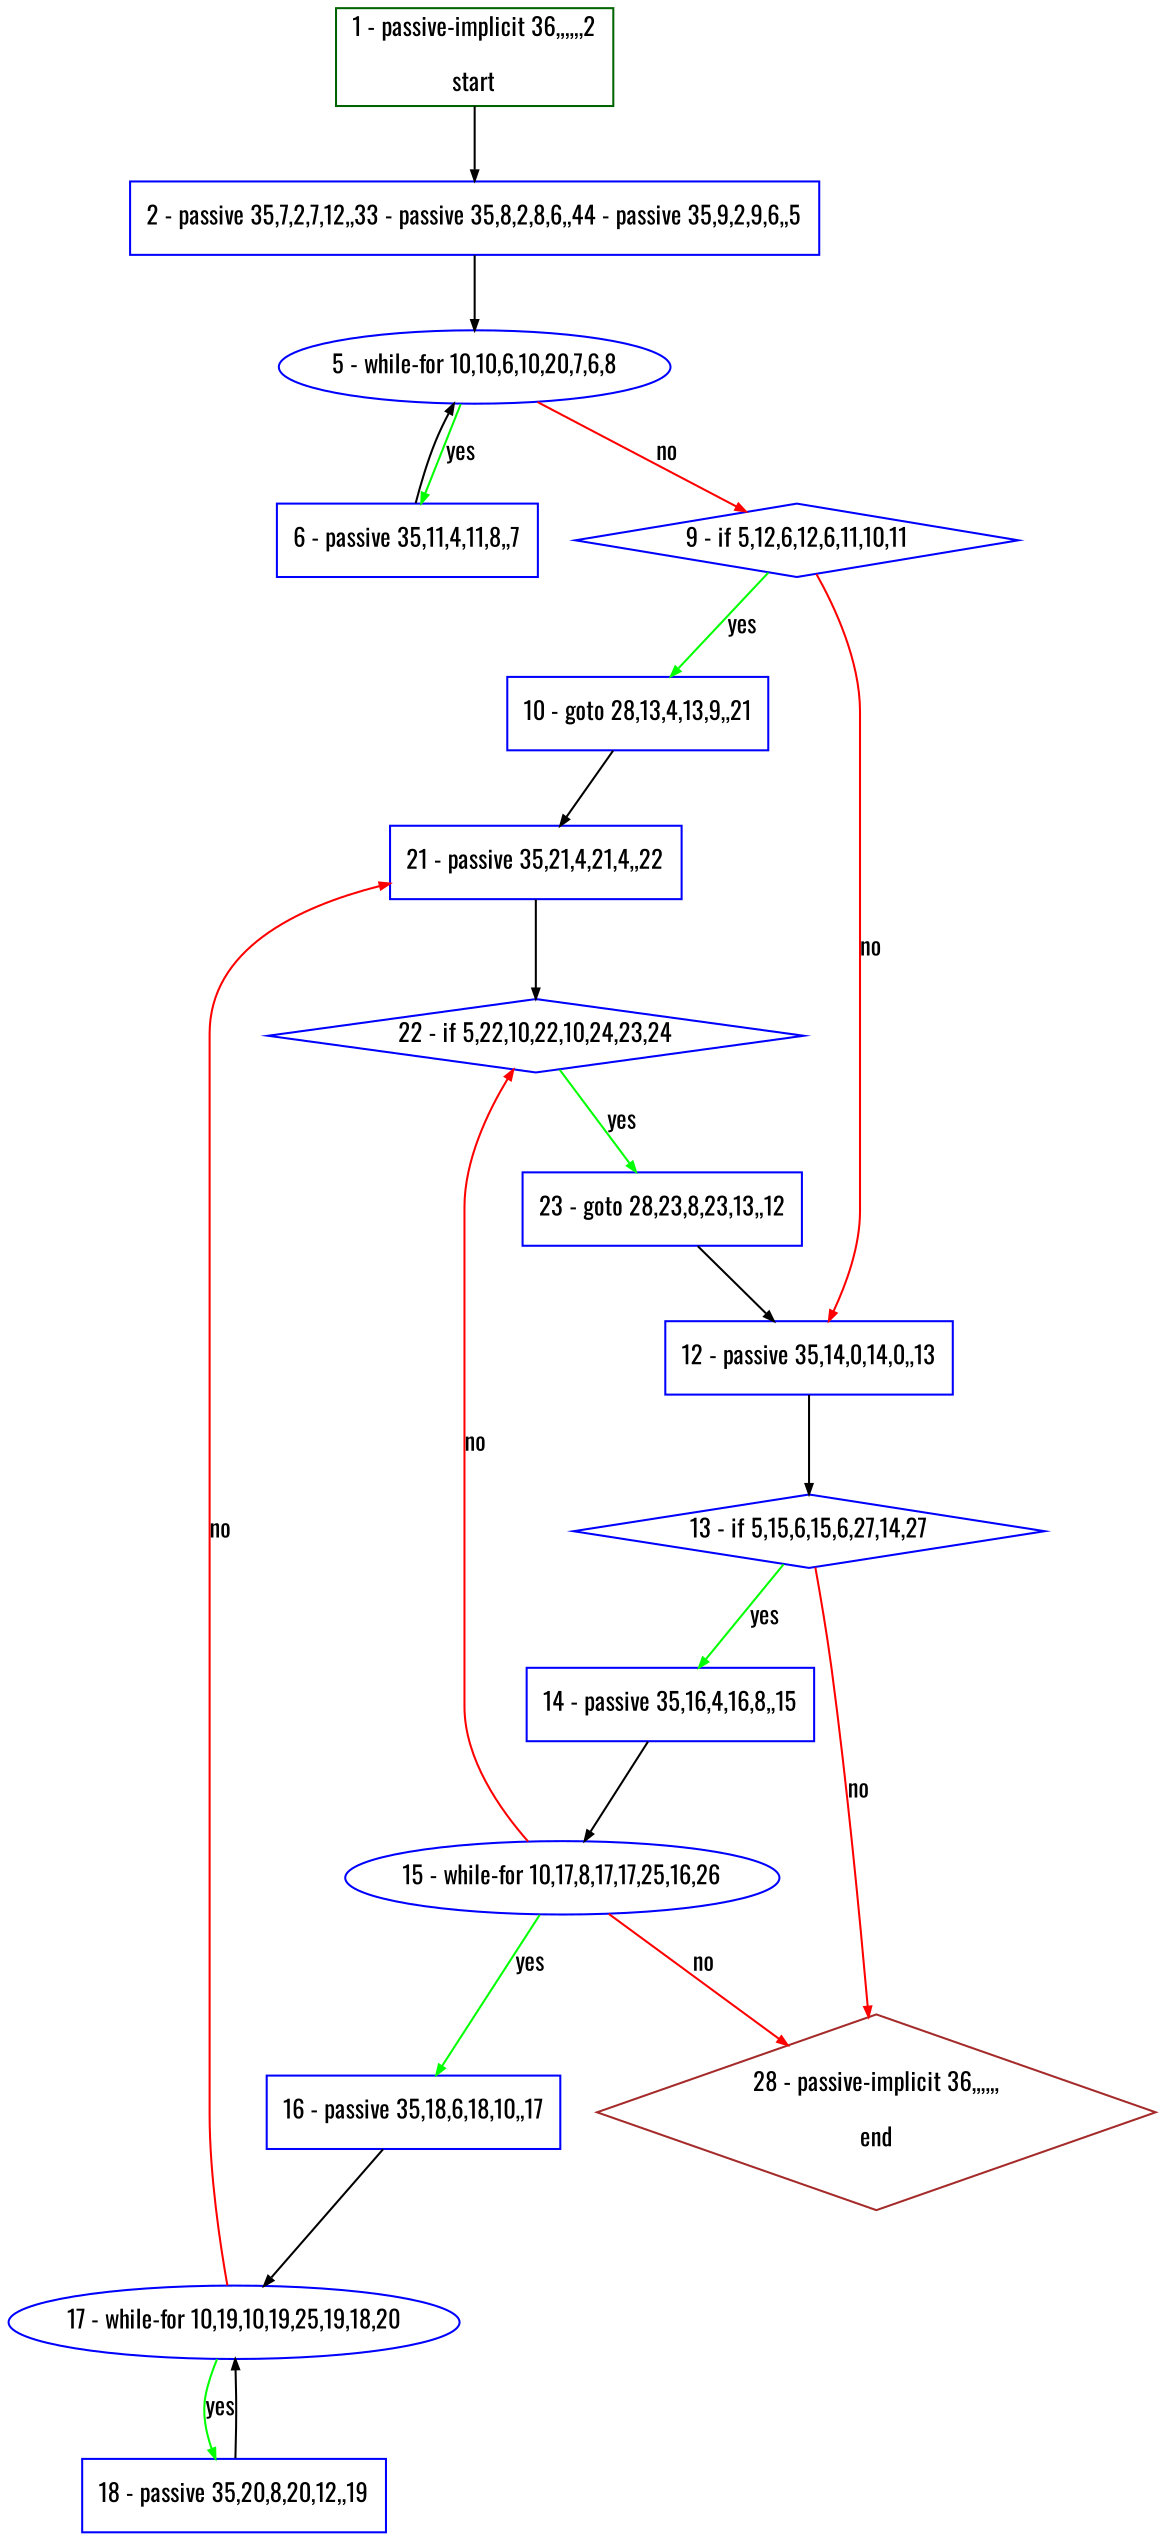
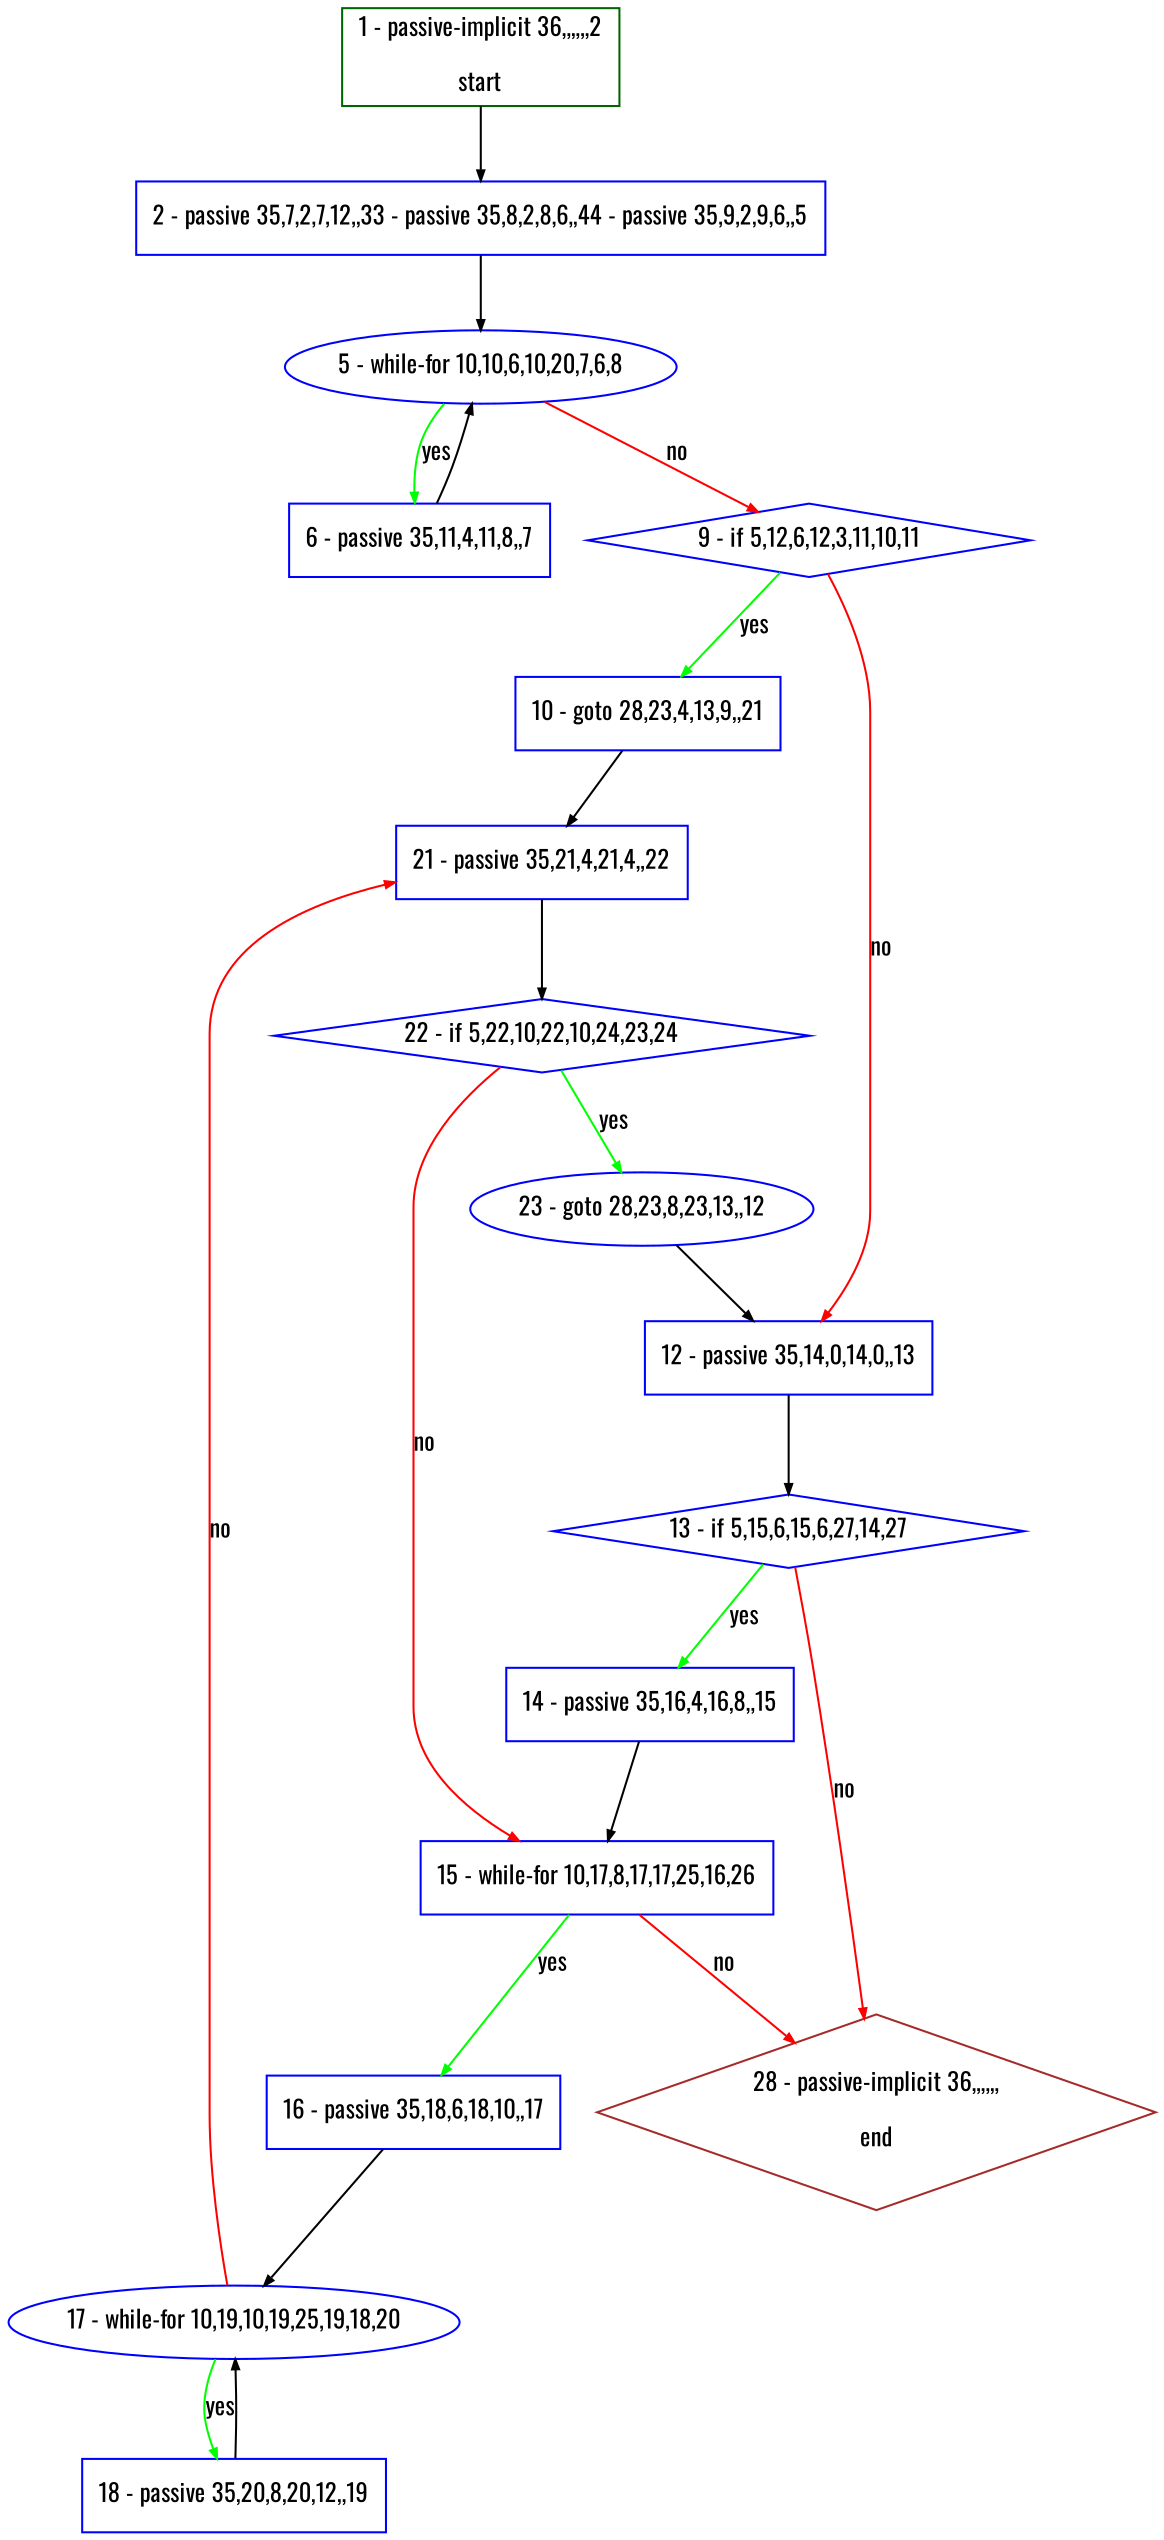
  digraph {
    bgcolor=white
    compound=true
    fillcolor="#FFFFCC"
    fontname=Oswald
    fontsize=12
    pack=true
    packmode=clust
    style="rounded,filled"
    node [color="#0000ff" compound=true fillcolor="#ffffff" fixedsize=false fontname=Oswald fontsize=12 node_initialized=no shape=box style=filled]
    edge [arrowhead=normal arrowsize=0.5 arrowtail=none color="#000000" compound=true dir=forward fontcolor=black fontname=Oswald fontsize=12]
    n1 [label="2 - passive 35,7,2,7,12,,33 - passive 35,8,2,8,6,,44 - passive 35,9,2,9,6,,5"]
    n2 [label="5 - while-for 10,10,6,10,20,7,6,8" shape=oval]
    n3 [label="6 - passive 35,11,4,11,8,,7"]
-   n4 [label="9 - if 5,12,6,12,6,11,10,11" shape=diamond]
+   n4 [label="9 - if 5,12,6,12,3,11,10,11" shape=diamond]
    n5 [color="#006400" label="1 - passive-implicit 36,,,,,,2\n\nstart"]
-   n6 [label="10 - goto 28,13,4,13,9,,21"]
+   n6 [label="10 - goto 28,23,4,13,9,,21"]
    n7 [label="12 - passive 35,14,0,14,0,,13"]
    n8 [label="21 - passive 35,21,4,21,4,,22"]
    n9 [label="13 - if 5,15,6,15,6,27,14,27" shape=diamond]
    n10 [label="22 - if 5,22,10,22,10,24,23,24" shape=diamond]
    n11 [label="14 - passive 35,16,4,16,8,,15"]
    n12 [color="#a52a2a" label="28 - passive-implicit 36,,,,,,\n\nend" shape=diamond]
-   n13 [label="15 - while-for 10,17,8,17,17,25,16,26" shape=oval]
-   n14 [label="23 - goto 28,23,8,23,13,,12"]
+   n13 [label="15 - while-for 10,17,8,17,17,25,16,26"]
+   n14 [label="23 - goto 28,23,8,23,13,,12" shape=ellipse]
    n15 [label="16 - passive 35,18,6,18,10,,17"]
    n16 [label="17 - while-for 10,19,10,19,25,19,18,20" shape=oval]
    n17 [label="18 - passive 35,20,8,20,12,,19"]
    n1 -> n2
    n2 -> n3 [color="#00ff00" label=yes]
    n2 -> n4 [color="#ff0000" label=no]
    n3 -> n2
    n4 -> n6 [color="#00ff00" label=yes]
    n4 -> n7 [color="#ff0000" label=no]
    n5 -> n1
    n6 -> n8
    n7 -> n9
    n8 -> n10
    n9 -> n11 [color="#00ff00" label=yes]
    n9 -> n12 [color="#ff0000" label=no]
-   n13 -> n10 [color="#ff0000" label=no]
+   n10 -> n13 [color="#ff0000" label=no]
    n10 -> n14 [color="#00ff00" label=yes]
    n11 -> n13
    n13 -> n12 [color="#ff0000" label=no]
    n13 -> n15 [color="#00ff00" label=yes]
    n14 -> n7
    n15 -> n16
    n16 -> n8 [color="#ff0000" label=no]
    n16 -> n17 [color="#00ff00" label=yes]
    n17 -> n16
  }
